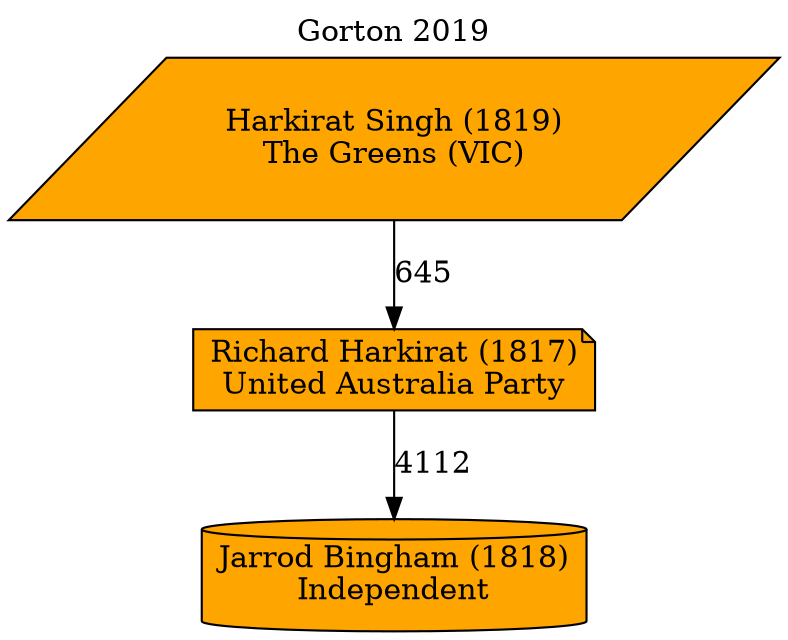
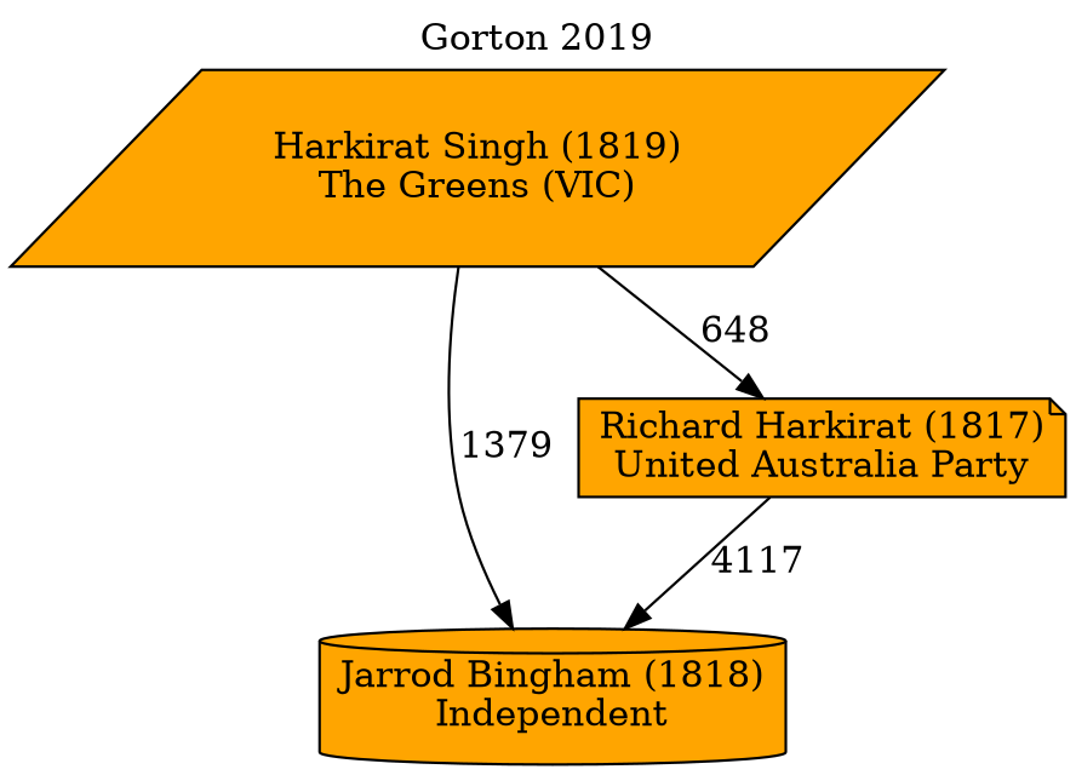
  digraph {
    label="Gorton 2019"
    labelloc=t
    mclimit=10
    node [color=black fillcolor=orange style=filled]
    n1 [label="Jarrod Bingham (1818)\nIndependent" shape=cylinder]
    n2 [label="Richard Harkirat (1817)\nUnited Australia Party" shape=note]
    n3 [label="Harkirat Singh (1819)\nThe Greens (VIC)" shape=parallelogram]
-   n2 -> n1 [label=4112]
-   n3 -> n2 [label=645]
+   n2 -> n1 [label=4117]
+   n3 -> n1 [label=1379]
+   n3 -> n2 [label=648]
  }
